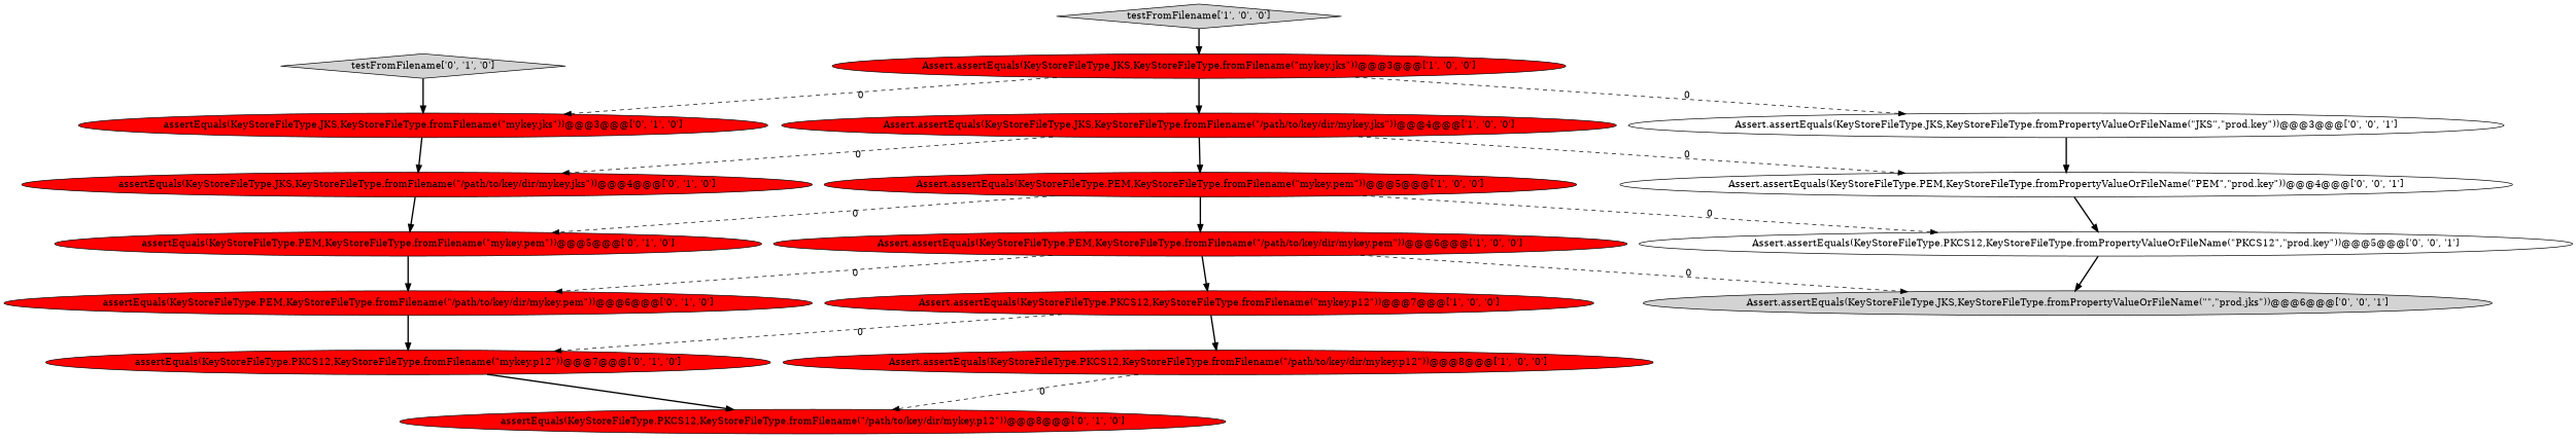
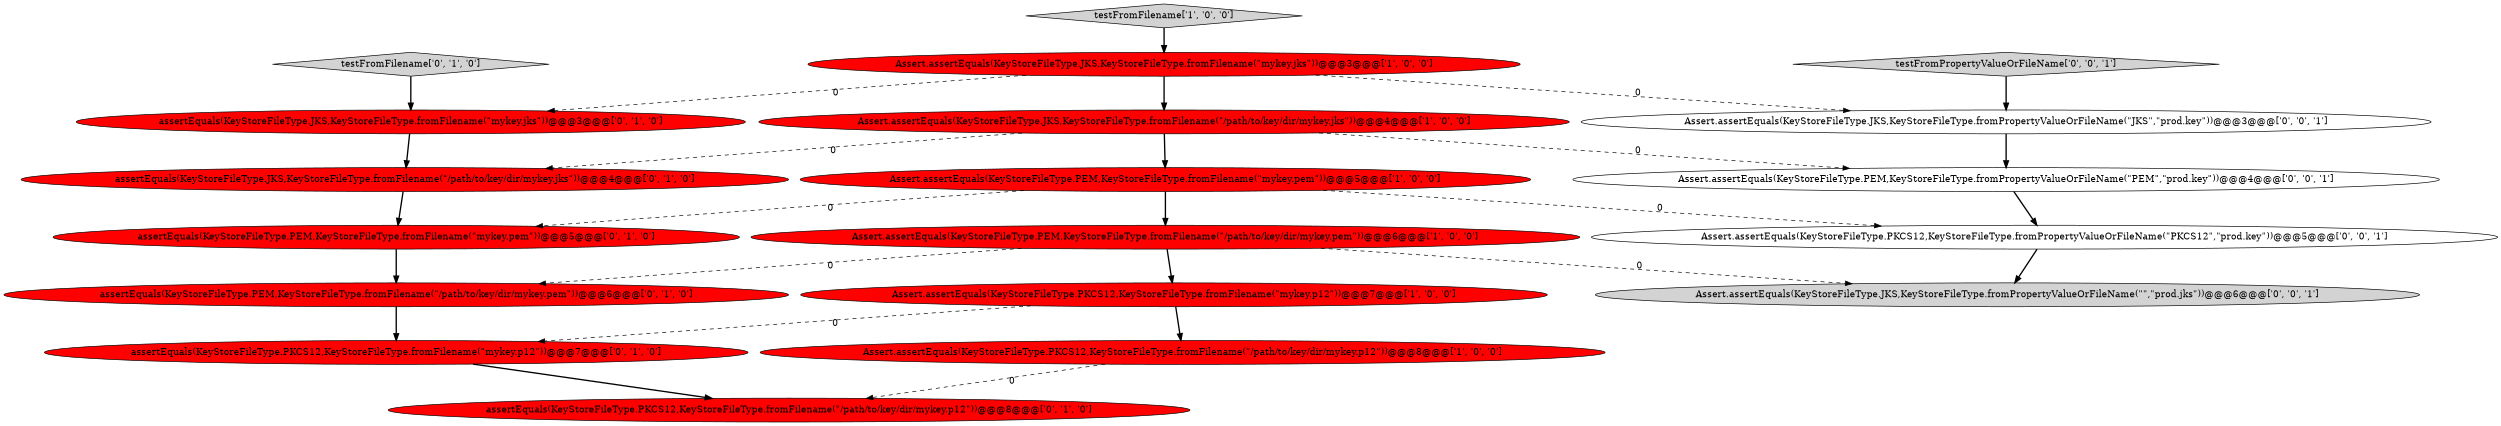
  digraph {
    node [fillcolor=red shape=ellipse style=filled]
    edge [style=bold]
    n1 [label="assertEquals(KeyStoreFileType.PKCS12,KeyStoreFileType.fromFilename(\"mykey.p12\"))@@@7@@@['0', '1', '0']"]
    n2 [label="assertEquals(KeyStoreFileType.PKCS12,KeyStoreFileType.fromFilename(\"/path/to/key/dir/mykey.p12\"))@@@8@@@['0', '1', '0']"]
+   n3 [fillcolor=lightgray label="testFromPropertyValueOrFileName['0', '0', '1']" shape=diamond]
    n4 [fillcolor=white label="Assert.assertEquals(KeyStoreFileType.JKS,KeyStoreFileType.fromPropertyValueOrFileName(\"JKS\",\"prod.key\"))@@@3@@@['0', '0', '1']"]
    n5 [label="assertEquals(KeyStoreFileType.PEM,KeyStoreFileType.fromFilename(\"/path/to/key/dir/mykey.pem\"))@@@6@@@['0', '1', '0']"]
    n6 [label="Assert.assertEquals(KeyStoreFileType.PKCS12,KeyStoreFileType.fromFilename(\"/path/to/key/dir/mykey.p12\"))@@@8@@@['1', '0', '0']"]
    n7 [fillcolor=white label="Assert.assertEquals(KeyStoreFileType.PKCS12,KeyStoreFileType.fromPropertyValueOrFileName(\"PKCS12\",\"prod.key\"))@@@5@@@['0', '0', '1']"]
    n8 [fillcolor=lightgray label="Assert.assertEquals(KeyStoreFileType.JKS,KeyStoreFileType.fromPropertyValueOrFileName(\"\",\"prod.jks\"))@@@6@@@['0', '0', '1']"]
    n9 [label="assertEquals(KeyStoreFileType.JKS,KeyStoreFileType.fromFilename(\"mykey.jks\"))@@@3@@@['0', '1', '0']"]
    n10 [label="assertEquals(KeyStoreFileType.JKS,KeyStoreFileType.fromFilename(\"/path/to/key/dir/mykey.jks\"))@@@4@@@['0', '1', '0']"]
    n11 [label="assertEquals(KeyStoreFileType.PEM,KeyStoreFileType.fromFilename(\"mykey.pem\"))@@@5@@@['0', '1', '0']"]
    n12 [label="Assert.assertEquals(KeyStoreFileType.PEM,KeyStoreFileType.fromFilename(\"mykey.pem\"))@@@5@@@['1', '0', '0']"]
    n13 [label="Assert.assertEquals(KeyStoreFileType.PEM,KeyStoreFileType.fromFilename(\"/path/to/key/dir/mykey.pem\"))@@@6@@@['1', '0', '0']"]
    n14 [fillcolor=lightgray label="testFromFilename['1', '0', '0']" shape=diamond]
    n15 [label="Assert.assertEquals(KeyStoreFileType.JKS,KeyStoreFileType.fromFilename(\"mykey.jks\"))@@@3@@@['1', '0', '0']"]
    n16 [label="Assert.assertEquals(KeyStoreFileType.PKCS12,KeyStoreFileType.fromFilename(\"mykey.p12\"))@@@7@@@['1', '0', '0']"]
    n17 [label="Assert.assertEquals(KeyStoreFileType.JKS,KeyStoreFileType.fromFilename(\"/path/to/key/dir/mykey.jks\"))@@@4@@@['1', '0', '0']"]
    n18 [fillcolor=white label="Assert.assertEquals(KeyStoreFileType.PEM,KeyStoreFileType.fromPropertyValueOrFileName(\"PEM\",\"prod.key\"))@@@4@@@['0', '0', '1']"]
    n19 [fillcolor=lightgray label="testFromFilename['0', '1', '0']" shape=diamond]
    n1 -> n2
+   n3 -> n4
    n4 -> n18
    n5 -> n1
    n6 -> n2 [label=0 style=dashed]
    n7 -> n8
    n9 -> n10
    n10 -> n11
    n11 -> n5
    n12 -> n7 [label=0 style=dashed]
    n12 -> n11 [label=0 style=dashed]
    n12 -> n13
    n13 -> n5 [label=0 style=dashed]
    n13 -> n8 [label=0 style=dashed]
    n13 -> n16
    n14 -> n15
    n15 -> n4 [label=0 style=dashed]
    n15 -> n9 [label=0 style=dashed]
    n15 -> n17
    n16 -> n1 [label=0 style=dashed]
    n16 -> n6
    n17 -> n10 [label=0 style=dashed]
    n17 -> n12
    n17 -> n18 [label=0 style=dashed]
    n18 -> n7
    n19 -> n9
  }
